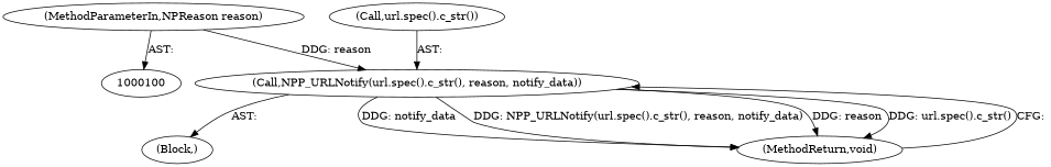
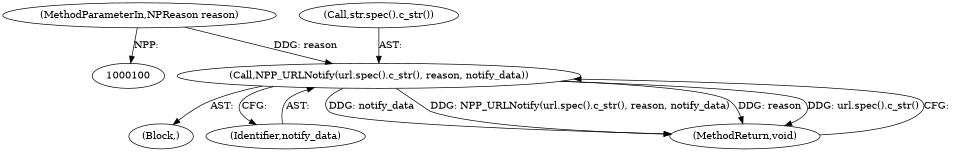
  digraph {
    n1 [label="(Call,NPP_URLNotify(url.spec().c_str(), reason, notify_data))"]
    n2 [label="(Block,)"]
+   n3 [label="(Identifier,notify_data)"]
    n4 [label="(MethodReturn,void)"]
    n5 [label="(MethodParameterIn,NPReason reason)"]
    1000100
-   n7 [label="(Call,url.spec().c_str())"]
+   n7 [label="(Call,str.spec().c_str())"]
    n1 -> n2 [label="AST: "]
+   n1 -> n3 [label="CFG: "]
    n1 -> n4 [label="DDG: notify_data"]
    n1 -> n4 [label="DDG: NPP_URLNotify(url.spec().c_str(), reason, notify_data)"]
    n1 -> n4 [label="DDG: reason"]
    n1 -> n4 [label="DDG: url.spec().c_str()"]
+   n3 -> n1 [label="AST: "]
    n4 -> n1 [label="CFG: "]
    n5 -> n1 [label="DDG: reason"]
-   n5 -> 1000100 [label="AST: "]
+   n5 -> 1000100 [label="NPP: "]
    n7 -> n1 [label="AST: "]
  }
